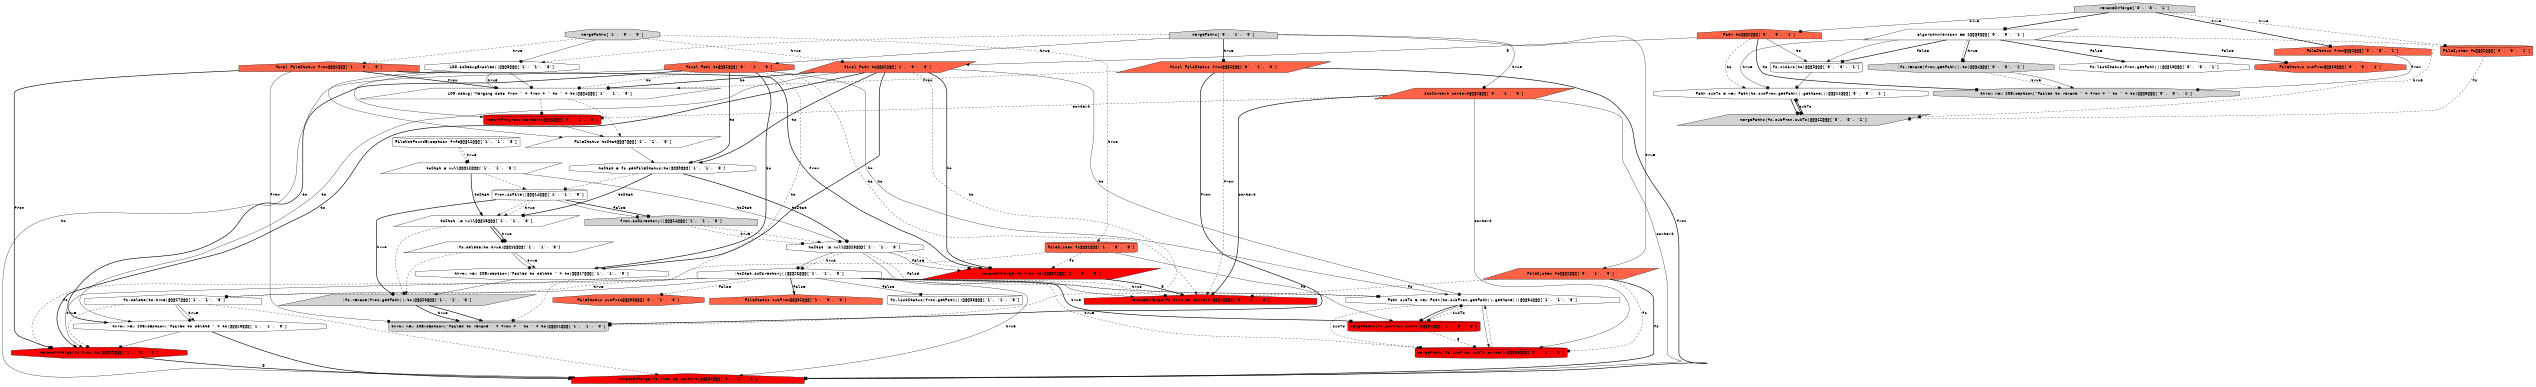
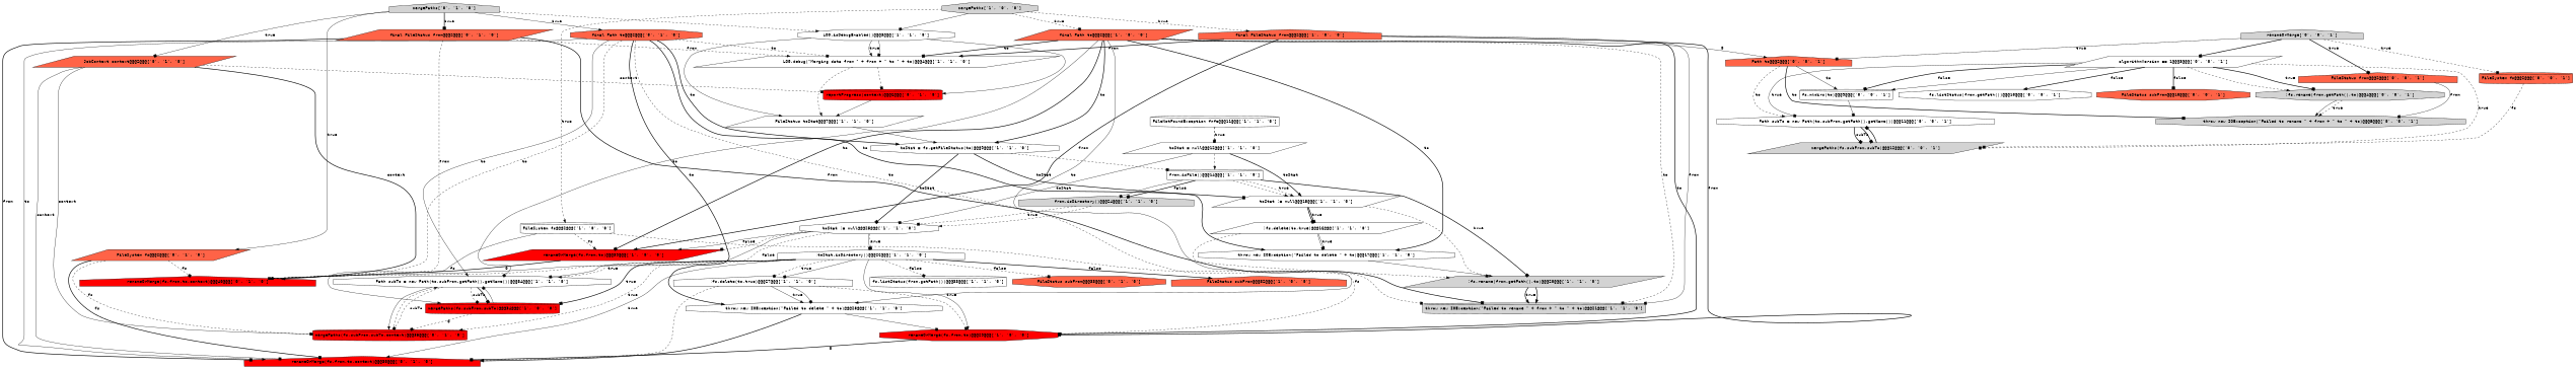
  digraph {
    fontname="DejaVu Sans Mono"
    node [fillcolor=white fontname="DejaVu Sans Mono" shape=octagon style=filled]
    edge [arrowhead=box fontname="DejaVu Sans Mono" style=dashed]
    n1 [label="toStat = null@@@12@@@['1', '1', '0']" shape=parallelogram]
    n2 [label="toStat != null@@@25@@@['1', '1', '0']"]
    n3 [label="from.isFile()@@@14@@@['1', '1', '0']" shape=cylinder]
    n4 [label="toStat != null@@@15@@@['1', '1', '0']" shape=parallelogram]
    n5 [fillcolor=red label="renameOrMerge(fs,from,to)@@@39@@@['1', '0', '0']" shape=parallelogram]
    n6 [fillcolor=red label="renameOrMerge(fs,from,to,context)@@@40@@@['0', '1', '0']" shape=house]
    n7 [label="!toStat.isDirectory()@@@26@@@['1', '1', '0']" shape=house]
    n8 [fillcolor=lightgray label="!fs.rename(from.getPath(),to)@@@20@@@['1', '1', '0']" shape=parallelogram]
    n9 [fillcolor=lightgray label="from.isDirectory()@@@24@@@['1', '1', '0']" shape=house]
    n10 [label="!fs.delete(to,true)@@@16@@@['1', '1', '0']" shape=parallelogram]
    n11 [fillcolor=tomato label="Path to@@@2@@@['0', '0', '1']" shape=house]
    n12 [fillcolor=lightgray label="throw new IOException(\"Failed to rename \" + from + \" to \" + to)@@@5@@@['0', '0', '1']"]
    n13 [label="fs.mkdirs(to)@@@9@@@['0', '0', '1']" shape=cylinder]
    n14 [label="Path subTo = new Path(to,subFrom.getPath().getName())@@@11@@@['0', '0', '1']"]
    n15 [fillcolor=lightgray label="mergePaths(fs,subFrom,subTo)@@@12@@@['0', '0', '1']" shape=parallelogram]
    n16 [label="FileStatus toStat@@@7@@@['1', '1', '0']" shape=parallelogram]
    n17 [label="toStat = fs.getFileStatus(to)@@@9@@@['1', '1', '0']"]
    n18 [fillcolor=tomato label="final Path to@@@2@@@['1', '0', '0']" shape=parallelogram]
    n19 [label="throw new IOException(\"Failed to delete \" + to)@@@17@@@['1', '1', '0']"]
    n20 [label="throw new IOException(\"Failed to delete \" + to)@@@28@@@['1', '1', '0']"]
    n21 [label="Path subTo = new Path(to,subFrom.getPath().getName())@@@34@@@['1', '1', '0']"]
    n22 [fillcolor=lightgray label="throw new IOException(\"Failed to rename \" + from + \" to \" + to)@@@21@@@['1', '1', '0']" shape=cylinder]
    n23 [label="LOG.debug(\"Merging data from \" + from + \" to \" + to)@@@4@@@['1', '1', '0']" shape=parallelogram]
    n24 [fillcolor=red label="renameOrMerge(fs,from,to)@@@29@@@['1', '0', '0']"]
    n25 [fillcolor=red label="renameOrMerge(fs,from,to,context)@@@30@@@['0', '1', '0']" shape=house]
    n26 [fillcolor=red label="mergePaths(fs,subFrom,subTo,context)@@@35@@@['0', '1', '0']" shape=cylinder]
    n27 [fillcolor=red label="mergePaths(fs,subFrom,subTo)@@@34@@@['1', '0', '0']" shape=cylinder]
    n28 [fillcolor=tomato label="JobContext context@@@2@@@['0', '1', '0']" shape=parallelogram]
    n29 [fillcolor=red label="reportProgress(context)@@@6@@@['0', '1', '0']" shape=cylinder]
    n30 [fillcolor=tomato label="FileStatus subFrom@@@33@@@['0', '1', '0']"]
    n31 [fillcolor=tomato label="FileStatus subFrom@@@32@@@['1', '0', '0']" shape=house]
    n32 [label="fs.listStatus(from.getPath())@@@33@@@['1', '1', '0']" shape=cylinder]
    n33 [label="!fs.delete(to,true)@@@27@@@['1', '1', '0']" shape=house]
    n34 [label="fs.listStatus(from.getPath())@@@10@@@['0', '0', '1']"]
    n35 [fillcolor=lightgray label="mergePaths['0', '1', '0']" shape=house]
    n36 [fillcolor=tomato label="final Path to@@@2@@@['0', '1', '0']"]
    n37 [label="LOG.isDebugEnabled()@@@3@@@['1', '1', '0']"]
    n38 [fillcolor=tomato label="final FileStatus from@@@2@@@['0', '1', '0']" shape=parallelogram]
    n39 [fillcolor=tomato label="FileSystem fs@@@2@@@['0', '1', '0']" shape=parallelogram]
    n40 [fillcolor=tomato label="FileSystem fs@@@2@@@['0', '0', '1']" shape=cylinder]
-   n41 [fillcolor=tomato label="FileSystem fs@@@2@@@['1', '0', '0']" shape=cylinder]
+   n41 [label="FileSystem fs@@@2@@@['1', '0', '0']" shape=cylinder]
    n42 [fillcolor=lightgray label="mergePaths['1', '0', '0']"]
    n43 [fillcolor=tomato label="final FileStatus from@@@2@@@['1', '0', '0']" shape=house]
    n44 [label="FileNotFoundException fnfe@@@11@@@['1', '1', '0']" shape=cylinder]
    n45 [label="algorithmVersion == 1@@@3@@@['0', '0', '1']" shape=parallelogram]
    n46 [fillcolor=tomato label="FileStatus subFrom@@@10@@@['0', '0', '1']"]
    n47 [fillcolor=lightgray label="!fs.rename(from.getPath(),to)@@@4@@@['0', '0', '1']"]
    n48 [fillcolor=lightgray label="renameOrMerge['0', '0', '1']" shape=house]
    n49 [fillcolor=tomato label="FileStatus from@@@2@@@['0', '0', '1']" shape=house]
    n1 -> n2 [label=toStat style=solid]
    n1 -> n3 [arrowhead=normal]
    n1 -> n4 [arrowhead=normal label=toStat style=bold]
    n2 -> n5
    n2 -> n5 [arrowhead=normal label=false style=solid]
    n2 -> n6 [arrowhead=normal style=solid]
    n2 -> n6 [label=false]
    n2 -> n7 [label=true]
    n2 -> n7 [style=solid]
    n3 -> n4 [arrowhead=normal]
    n3 -> n4 [arrowhead=normal label=true]
    n3 -> n8 [label=true style=bold]
    n3 -> n9 [label=false style=bold]
    n3 -> n9 [style=solid]
    n4 -> n8
    n4 -> n10 [style=bold]
    n4 -> n10 [label=true style=bold]
    n5 -> n6 [arrowhead=normal label=0 style=bold]
    n7 -> n21 [arrowhead=normal label=true]
    n7 -> n21 [style=solid]
    n7 -> n24 [arrowhead=normal label=true style=solid]
    n7 -> n25 [arrowhead=normal label=true style=solid]
    n7 -> n26 [arrowhead=normal label=true]
    n7 -> n27 [label=true style=bold]
    n7 -> n30 [label=false]
    n7 -> n31 [arrowhead=normal label=false style=bold]
-   n7 -> n32 [label=false style=solid]
+   n7 -> n32 [label=false]
    n7 -> n33 [label=true]
    n7 -> n33 [style=solid]
    n8 -> n22 [arrowhead=normal style=bold]
    n8 -> n22 [arrowhead=normal label=true style=bold]
    n9 -> n2 [arrowhead=normal]
    n9 -> n2 [label=true]
    n10 -> n8 [arrowhead=normal]
    n10 -> n19 [arrowhead=normal label=true style=solid]
    n10 -> n19 [style=solid]
    n11 -> n12 [label=to style=bold]
    n11 -> n13 [arrowhead=normal label=to style=solid]
    n11 -> n14 [arrowhead=normal label=to]
    n13 -> n14 [style=solid]
    n14 -> n15 [label=subTo style=bold]
    n14 -> n15 [style=bold]
    n15 -> n14 [style=bold]
    n16 -> n17 [arrowhead=normal style=solid]
    n17 -> n2 [label=toStat style=bold]
    n17 -> n3
    n17 -> n4 [label=toStat style=bold]
    n18 -> n5 [label=to style=bold]
-   n11 -> n18 [arrowhead=normal label=0 style=solid]
+   n18 -> n11 [arrowhead=normal label=0 style=solid]
    n18 -> n17 [arrowhead=normal label=to style=bold]
    n18 -> n19 [arrowhead=normal label=to style=bold]
    n18 -> n20 [arrowhead=normal label=to style=solid]
    n18 -> n21 [label=to style=solid]
    n18 -> n22 [label=to]
    n18 -> n23 [label=to style=bold]
    n18 -> n24 [arrowhead=normal label=to style=bold]
    n19 -> n8 [arrowhead=normal style=solid]
    n20 -> n24 [style=solid]
    n20 -> n25 [arrowhead=normal style=bold]
    n21 -> n26 [label=subTo]
    n21 -> n26 [arrowhead=normal style=solid]
    n21 -> n27 [label=subTo]
    n21 -> n27 [style=bold]
    n23 -> n16 [arrowhead=normal]
    n23 -> n29
    n24 -> n25 [label=0 style=bold]
    n26 -> n21 [arrowhead=normal]
    n27 -> n21 [style=solid]
    n27 -> n26 [label=0]
    n28 -> n6 [arrowhead=normal label=context style=bold]
    n28 -> n25 [label=context style=solid]
    n28 -> n26 [arrowhead=normal label=context style=solid]
    n28 -> n29 [label=context]
    n29 -> n16 [arrowhead=normal style=solid]
    n33 -> n20 [arrowhead=normal label=true style=solid]
    n33 -> n20 [style=solid]
    n33 -> n24
    n33 -> n25 [arrowhead=normal]
    n35 -> n28 [label=true style=solid]
    n35 -> n36 [arrowhead=normal label=true style=solid]
    n35 -> n37 [arrowhead=normal]
    n35 -> n38 [label=true style=bold]
    n35 -> n39 [arrowhead=normal label=true style=solid]
    n36 -> n6 [arrowhead=normal label=to]
    n36 -> n17 [arrowhead=normal label=to style=bold]
    n36 -> n19 [arrowhead=normal label=to style=bold]
    n36 -> n20 [arrowhead=normal label=to style=bold]
    n36 -> n21 [arrowhead=normal label=to style=solid]
    n36 -> n22 [label=to]
    n36 -> n23 [label=to]
    n36 -> n25 [arrowhead=normal label=to style=solid]
    n37 -> n16 [arrowhead=normal style=solid]
    n37 -> n23 [arrowhead=normal label=true style=solid]
    n37 -> n23 [style=solid]
    n37 -> n29 [arrowhead=normal style=solid]
    n38 -> n6 [arrowhead=normal label=from]
    n38 -> n22 [label=from style=bold]
    n38 -> n23 [arrowhead=normal label=from]
    n38 -> n25 [label=from style=bold]
    n39 -> n6 [label=fs]
    n39 -> n25 [label=fs style=bold]
    n39 -> n26 [label=fs]
    n40 -> n15 [label=fs]
    n41 -> n5 [arrowhead=normal label=fs]
    n41 -> n24 [label=fs]
    n41 -> n27 [arrowhead=normal label=fs style=solid]
    n42 -> n18 [label=true]
    n42 -> n37 [style=solid]
    n42 -> n41 [arrowhead=normal label=true]
    n42 -> n43 [arrowhead=normal label=true]
    n43 -> n5 [arrowhead=normal label=from style=bold]
    n43 -> n22 [label=from style=solid]
    n43 -> n23 [arrowhead=normal label=from style=bold]
    n43 -> n24 [label=from style=bold]
    n44 -> n1
    n44 -> n1 [arrowhead=normal label=true]
    n45 -> n13 [label=false style=bold]
    n45 -> n13 [arrowhead=normal style=solid]
    n45 -> n14 [label=true style=solid]
    n45 -> n15 [label=true]
    n45 -> n34 [arrowhead=normal label=false style=bold]
    n45 -> n46 [label=false style=bold]
    n45 -> n47 [label=true style=bold]
    n45 -> n47 [arrowhead=normal]
    n47 -> n12 [arrowhead=normal label=true]
    n47 -> n12 [arrowhead=normal style=solid]
    n48 -> n11 [label=true style=solid]
    n48 -> n40 [label=true]
    n48 -> n45 [style=bold]
    n48 -> n49 [label=true style=bold]
    n49 -> n12 [label=from style=solid]
  }
